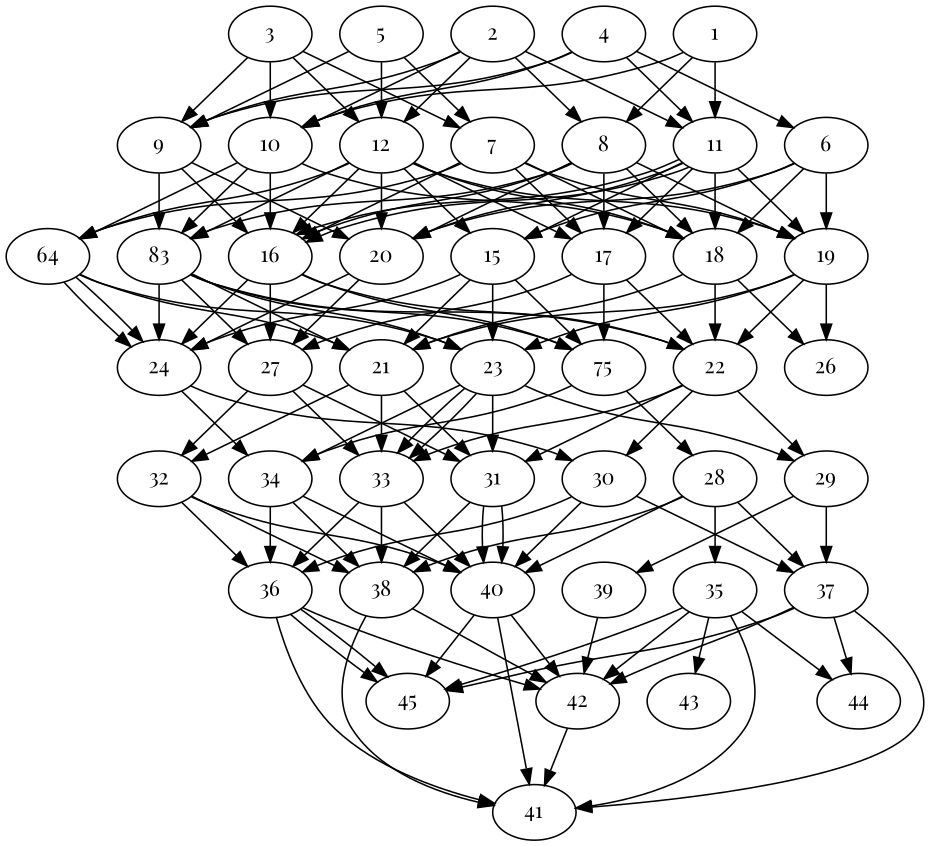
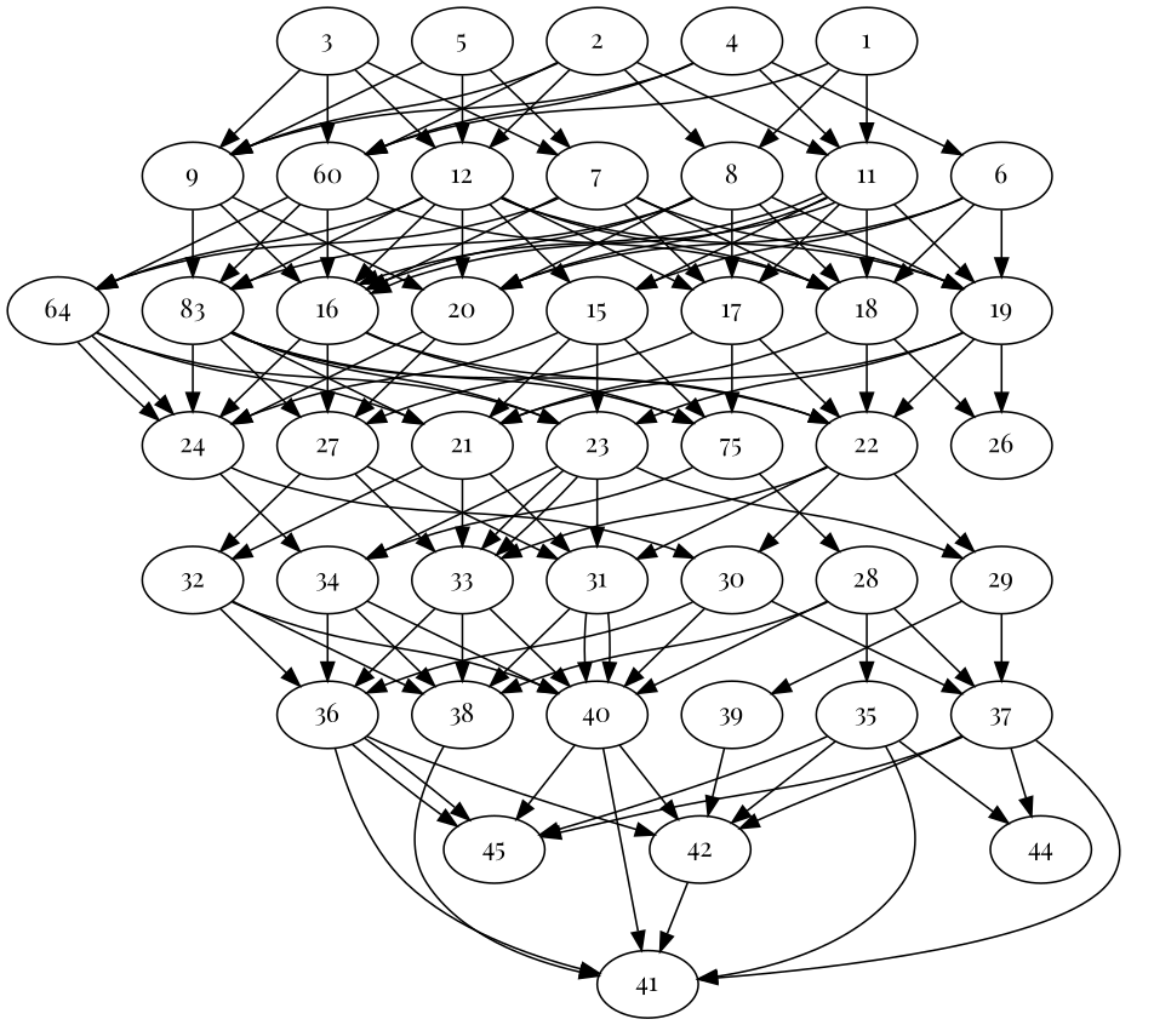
  digraph {
    fontname="Playfair Display"
    node [alpha=0.17 fontname="Playfair Display"]
    edge [fontname="Playfair Display"]
    1 [alpha=0.14 expect_size=11133952]
    8 [alpha=0.12 expect_size=8121344]
-   10 [alpha=0.02 expect_size=14415872]
+   10 [alpha=0.02 expect_size=14415872 label=60]
    11 [expect_size=9608192]
    17 [alpha=0.09 expect_size=7266304]
    18 [alpha=0.11 expect_size=43860992]
    19 [alpha=0.08 expect_size=25947136]
    20 [alpha=0.02 expect_size=48195584]
    16 [alpha=0.14 expect_size=12726272]
    n10 [alpha=0.07 expect_size=40638464 label=83]
    n11 [alpha=0.03 expect_size=22081536 label=64]
    15 [alpha=0.09 expect_size=10063872]
    n13 [alpha=0.10 expect_size=25618432 label=75]
    22 [alpha=0.11 expect_size=44224512]
    27 [expect_size=32491520]
    21 [alpha=0.19 expect_size=51978240]
    26 [alpha=0.16 expect_size=47589376]
    23 [alpha=0.06 expect_size=49005568]
    24 [alpha=0.16 expect_size=18660352]
    2 [alpha=0.19 expect_size=43781120]
    9 [alpha=0.09 expect_size=26340352]
    12 [alpha=0.02 expect_size=42600448]
    3 [alpha=0.12 expect_size=9817088]
    7 [alpha=0.16 expect_size=42276864]
    4 [alpha=0.15 expect_size=41123840]
    6 [alpha=0.18 expect_size=32254976]
    5 [alpha=0.01 expect_size=15305728]
    31 [alpha=0.04 expect_size=8942592]
    32 [expect_size=5762048]
    33 [alpha=0.05 expect_size=32676864]
    29 [alpha=0.11 expect_size=31267840]
    34 [alpha=0.00 expect_size=47075328]
    30 [alpha=0.06 expect_size=50866176]
    28 [alpha=0.20 expect_size=6318080]
    38 [expect_size=44913664]
    40 [alpha=0.08 expect_size=23130112]
    36 [alpha=0.18 expect_size=14473216]
    37 [alpha=0.19 expect_size=51735552]
    39 [alpha=0.03 expect_size=44075008]
    35 [expect_size=37653504]
    41 [alpha=0.12 expect_size=38437888]
    42 [alpha=0.13 expect_size=47179776]
    45 [alpha=0.11 expect_size=50881536]
    44 [alpha=0.18 expect_size=50877440]
-   43 [alpha=0.12 expect_size=39527424]
    1 -> 8
    1 -> 10
    1 -> 11
    8 -> 17
    8 -> 18
    8 -> 19
    8 -> 20
    8 -> 16
    8 -> n10
    10 -> 18
    10 -> 16
    10 -> n10
    10 -> n11
    11 -> 17
    11 -> 18
    11 -> 19
    11 -> 20
    11 -> 16
    11 -> 16
    11 -> 15
    17 -> n13
    17 -> 22
    17 -> 27
    18 -> 22
    18 -> 21
    18 -> 26
    19 -> 22
    19 -> 21
    19 -> 26
    19 -> 23
    20 -> 27
    20 -> 24
    16 -> n13
    16 -> 22
    16 -> 27
    16 -> 24
    n10 -> n13
    n10 -> 22
    n10 -> 27
    n10 -> 21
    n10 -> 23
    n10 -> 24
    n11 -> 21
    n11 -> 23
    n11 -> 24
    n11 -> 24
    15 -> n13
    15 -> 21
    15 -> 23
    15 -> 24
    n13 -> 34
    n13 -> 28
    22 -> 31
    22 -> 33
    22 -> 29
    22 -> 30
    27 -> 31
    27 -> 32
    27 -> 33
    21 -> 31
    21 -> 32
    21 -> 33
    23 -> 31
    23 -> 33
    23 -> 33
    23 -> 29
    23 -> 34
    24 -> 34
    24 -> 30
    2 -> 8
    2 -> 10
    2 -> 11
    2 -> 9
    2 -> 12
    9 -> 20
    9 -> 16
    9 -> n10
    12 -> 17
    12 -> 18
    12 -> 19
    12 -> 20
    12 -> 16
    12 -> n10
    12 -> n11
    12 -> 15
    3 -> 10
    3 -> 9
    3 -> 12
    3 -> 7
    7 -> 17
    7 -> 18
    7 -> 19
    7 -> 16
    7 -> n11
    4 -> 10
    4 -> 11
    4 -> 9
    4 -> 6
    6 -> 18
    6 -> 19
    6 -> 20
    6 -> 15
    5 -> 9
    5 -> 12
    5 -> 7
    31 -> 38
    31 -> 40
    31 -> 40
    32 -> 38
    32 -> 40
    32 -> 36
    33 -> 38
    33 -> 40
    33 -> 36
    29 -> 37
    29 -> 39
    34 -> 38
    34 -> 40
    34 -> 36
    30 -> 40
    30 -> 36
    30 -> 37
    28 -> 38
    28 -> 40
    28 -> 37
    28 -> 35
    38 -> 41
-   38 -> 42
    40 -> 41
    40 -> 42
    40 -> 45
    36 -> 41
    36 -> 42
    36 -> 45
    36 -> 45
    37 -> 41
    37 -> 42
    37 -> 45
    37 -> 44
    39 -> 42
    35 -> 41
    35 -> 42
    35 -> 45
    35 -> 44
-   35 -> 43
    42 -> 41
  }
